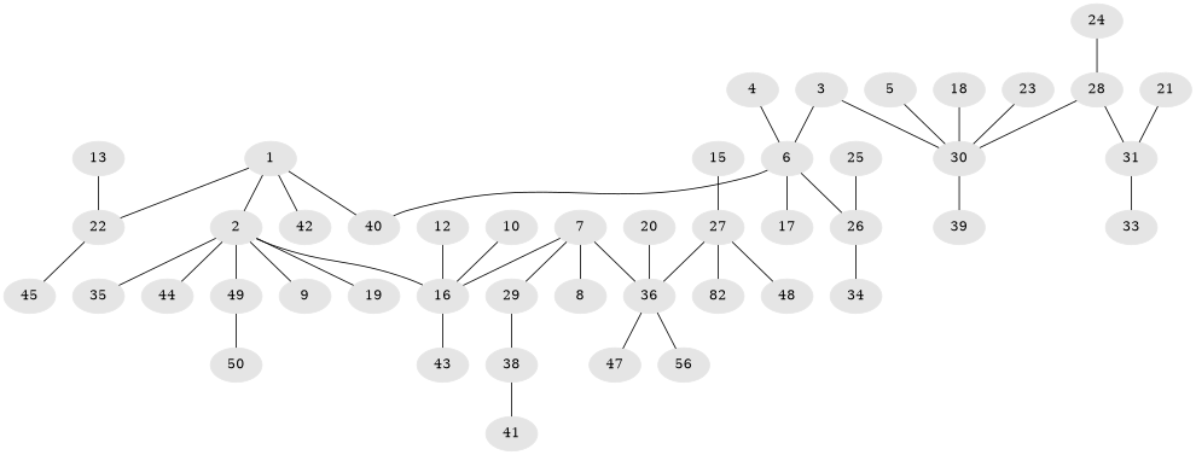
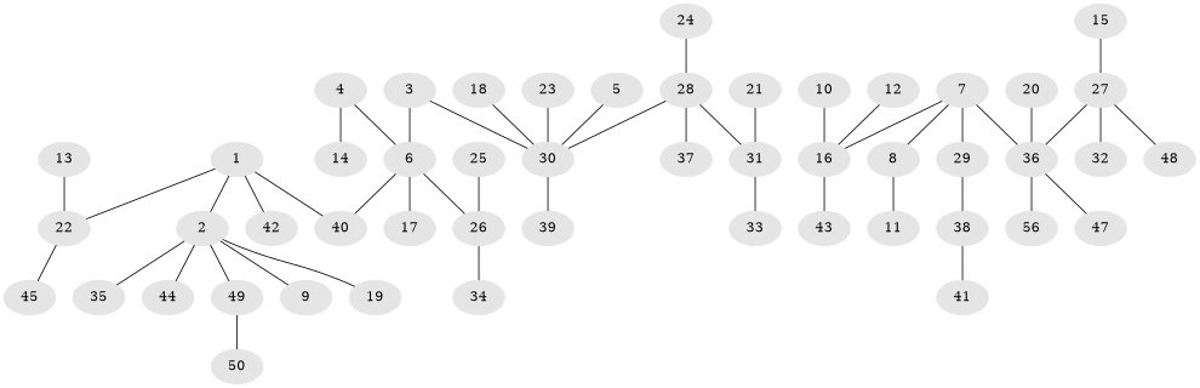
  graph {
    node [color=gray90 style=filled]
    edge [weight=1.0]
    1
    2
    22
    40
    42
    9
    16
    19
    35
    44
    49
    45
    43
    50
    3
    6
    30
    17
    26
    39
    4
+   14
    5
    34
    7
    8
    29
    36
+   11
    38
    n31 [label=56]
    47
    41
    10
    12
    13
    15
    27
-   32 [label=82]
+   32
    48
    18
    20
    21
    31
    33
    23
    24
    28
+   37
    25
    1 -- 2
    1 -- 22
    1 -- 40
    1 -- 42
    2 -- 9
-   2 -- 16
    2 -- 19
    2 -- 35
    2 -- 44
    2 -- 49
    22 -- 45
    16 -- 43
    49 -- 50
    3 -- 6
    3 -- 30
    6 -- 40
    6 -- 17
    6 -- 26
    30 -- 39
    26 -- 34
    4 -- 6
+   4 -- 14
    5 -- 30
    7 -- 16
    7 -- 8
    7 -- 29
    7 -- 36
+   8 -- 11
    29 -- 38
    36 -- n31
    36 -- 47
    38 -- 41
    10 -- 16
    12 -- 16
    13 -- 22
    15 -- 27
    27 -- 36
    27 -- 32
    27 -- 48
    18 -- 30
    20 -- 36
    21 -- 31
    31 -- 33
    23 -- 30
    24 -- 28
    28 -- 30
    28 -- 31
+   28 -- 37
    25 -- 26
  }
